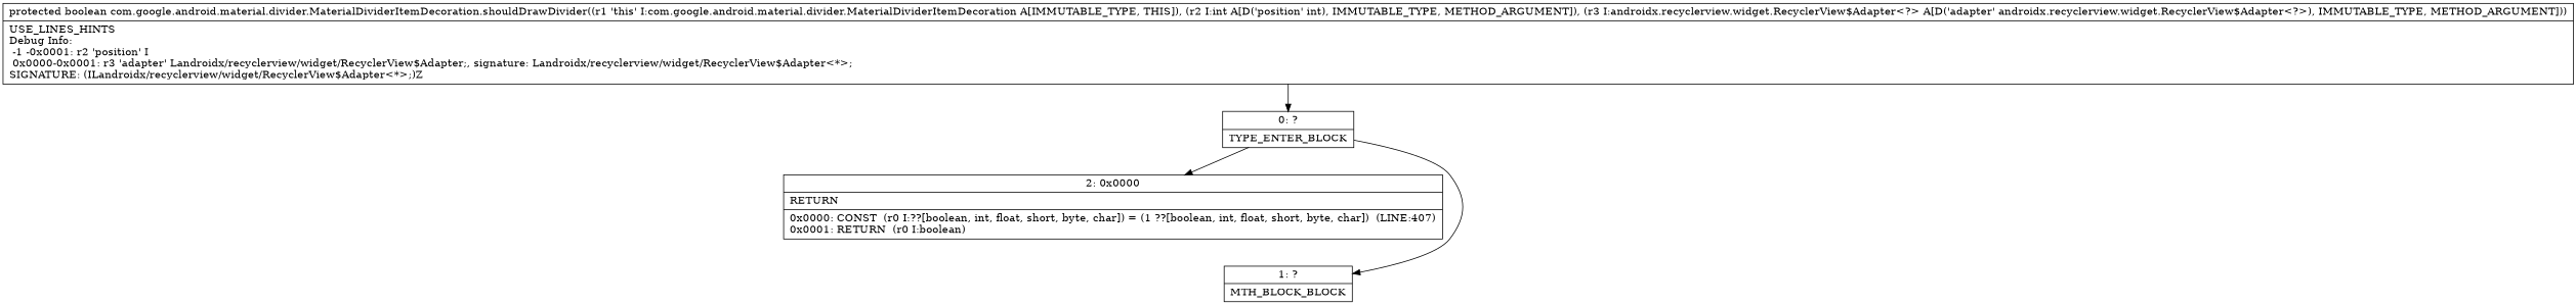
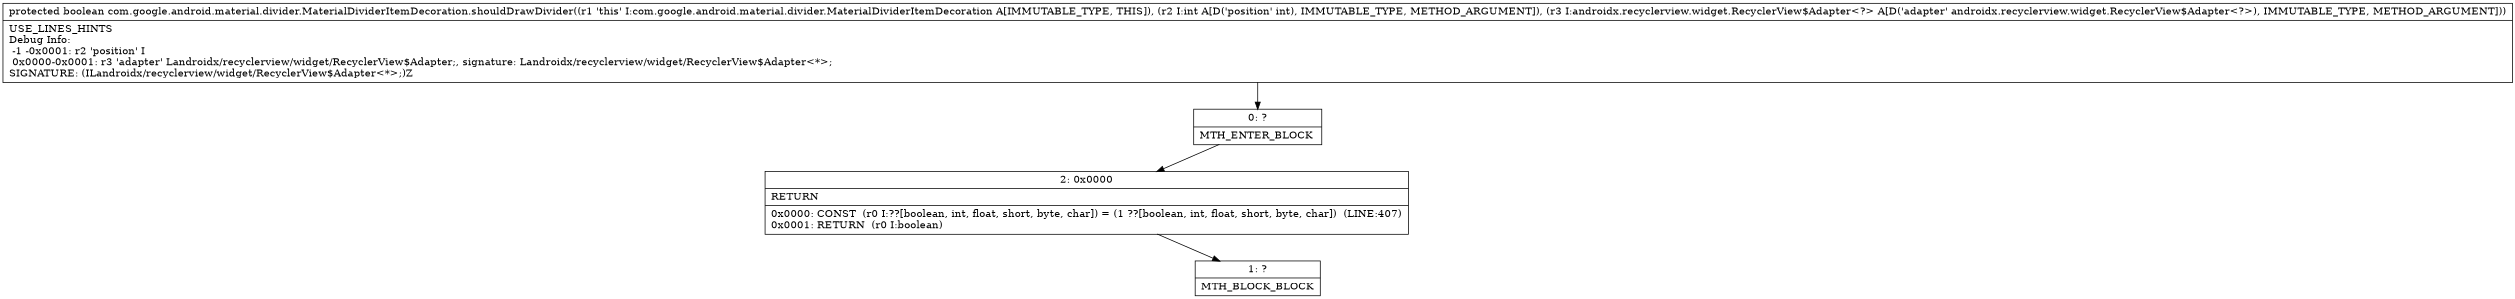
  digraph {
    node [shape=record]
-   n1 [label="{0\:\ ?|TYPE_ENTER_BLOCK\l}"]
+   n1 [label="{0\:\ ?|MTH_ENTER_BLOCK\l}"]
    n2 [label="{2\:\ 0x0000|RETURN\l|0x0000: CONST  (r0 I:??[boolean, int, float, short, byte, char]) = (1 ??[boolean, int, float, short, byte, char])  (LINE:407)\l0x0001: RETURN  (r0 I:boolean) \l}"]
    n3 [label="{1\:\ ?|MTH_BLOCK_BLOCK\l}"]
    n4 [label="{protected boolean com.google.android.material.divider.MaterialDividerItemDecoration.shouldDrawDivider((r1 'this' I:com.google.android.material.divider.MaterialDividerItemDecoration A[IMMUTABLE_TYPE, THIS]), (r2 I:int A[D('position' int), IMMUTABLE_TYPE, METHOD_ARGUMENT]), (r3 I:androidx.recyclerview.widget.RecyclerView$Adapter\<?\> A[D('adapter' androidx.recyclerview.widget.RecyclerView$Adapter\<?\>), IMMUTABLE_TYPE, METHOD_ARGUMENT]))  | USE_LINES_HINTS\lDebug Info:\l  \-1 \-0x0001: r2 'position' I\l  0x0000\-0x0001: r3 'adapter' Landroidx\/recyclerview\/widget\/RecyclerView$Adapter;, signature: Landroidx\/recyclerview\/widget\/RecyclerView$Adapter\<*\>;\lSIGNATURE: (ILandroidx\/recyclerview\/widget\/RecyclerView$Adapter\<*\>;)Z\l}"]
    n1 -> n2
-   n1 -> n3
+   n2 -> n3
    n4 -> n1
  }
